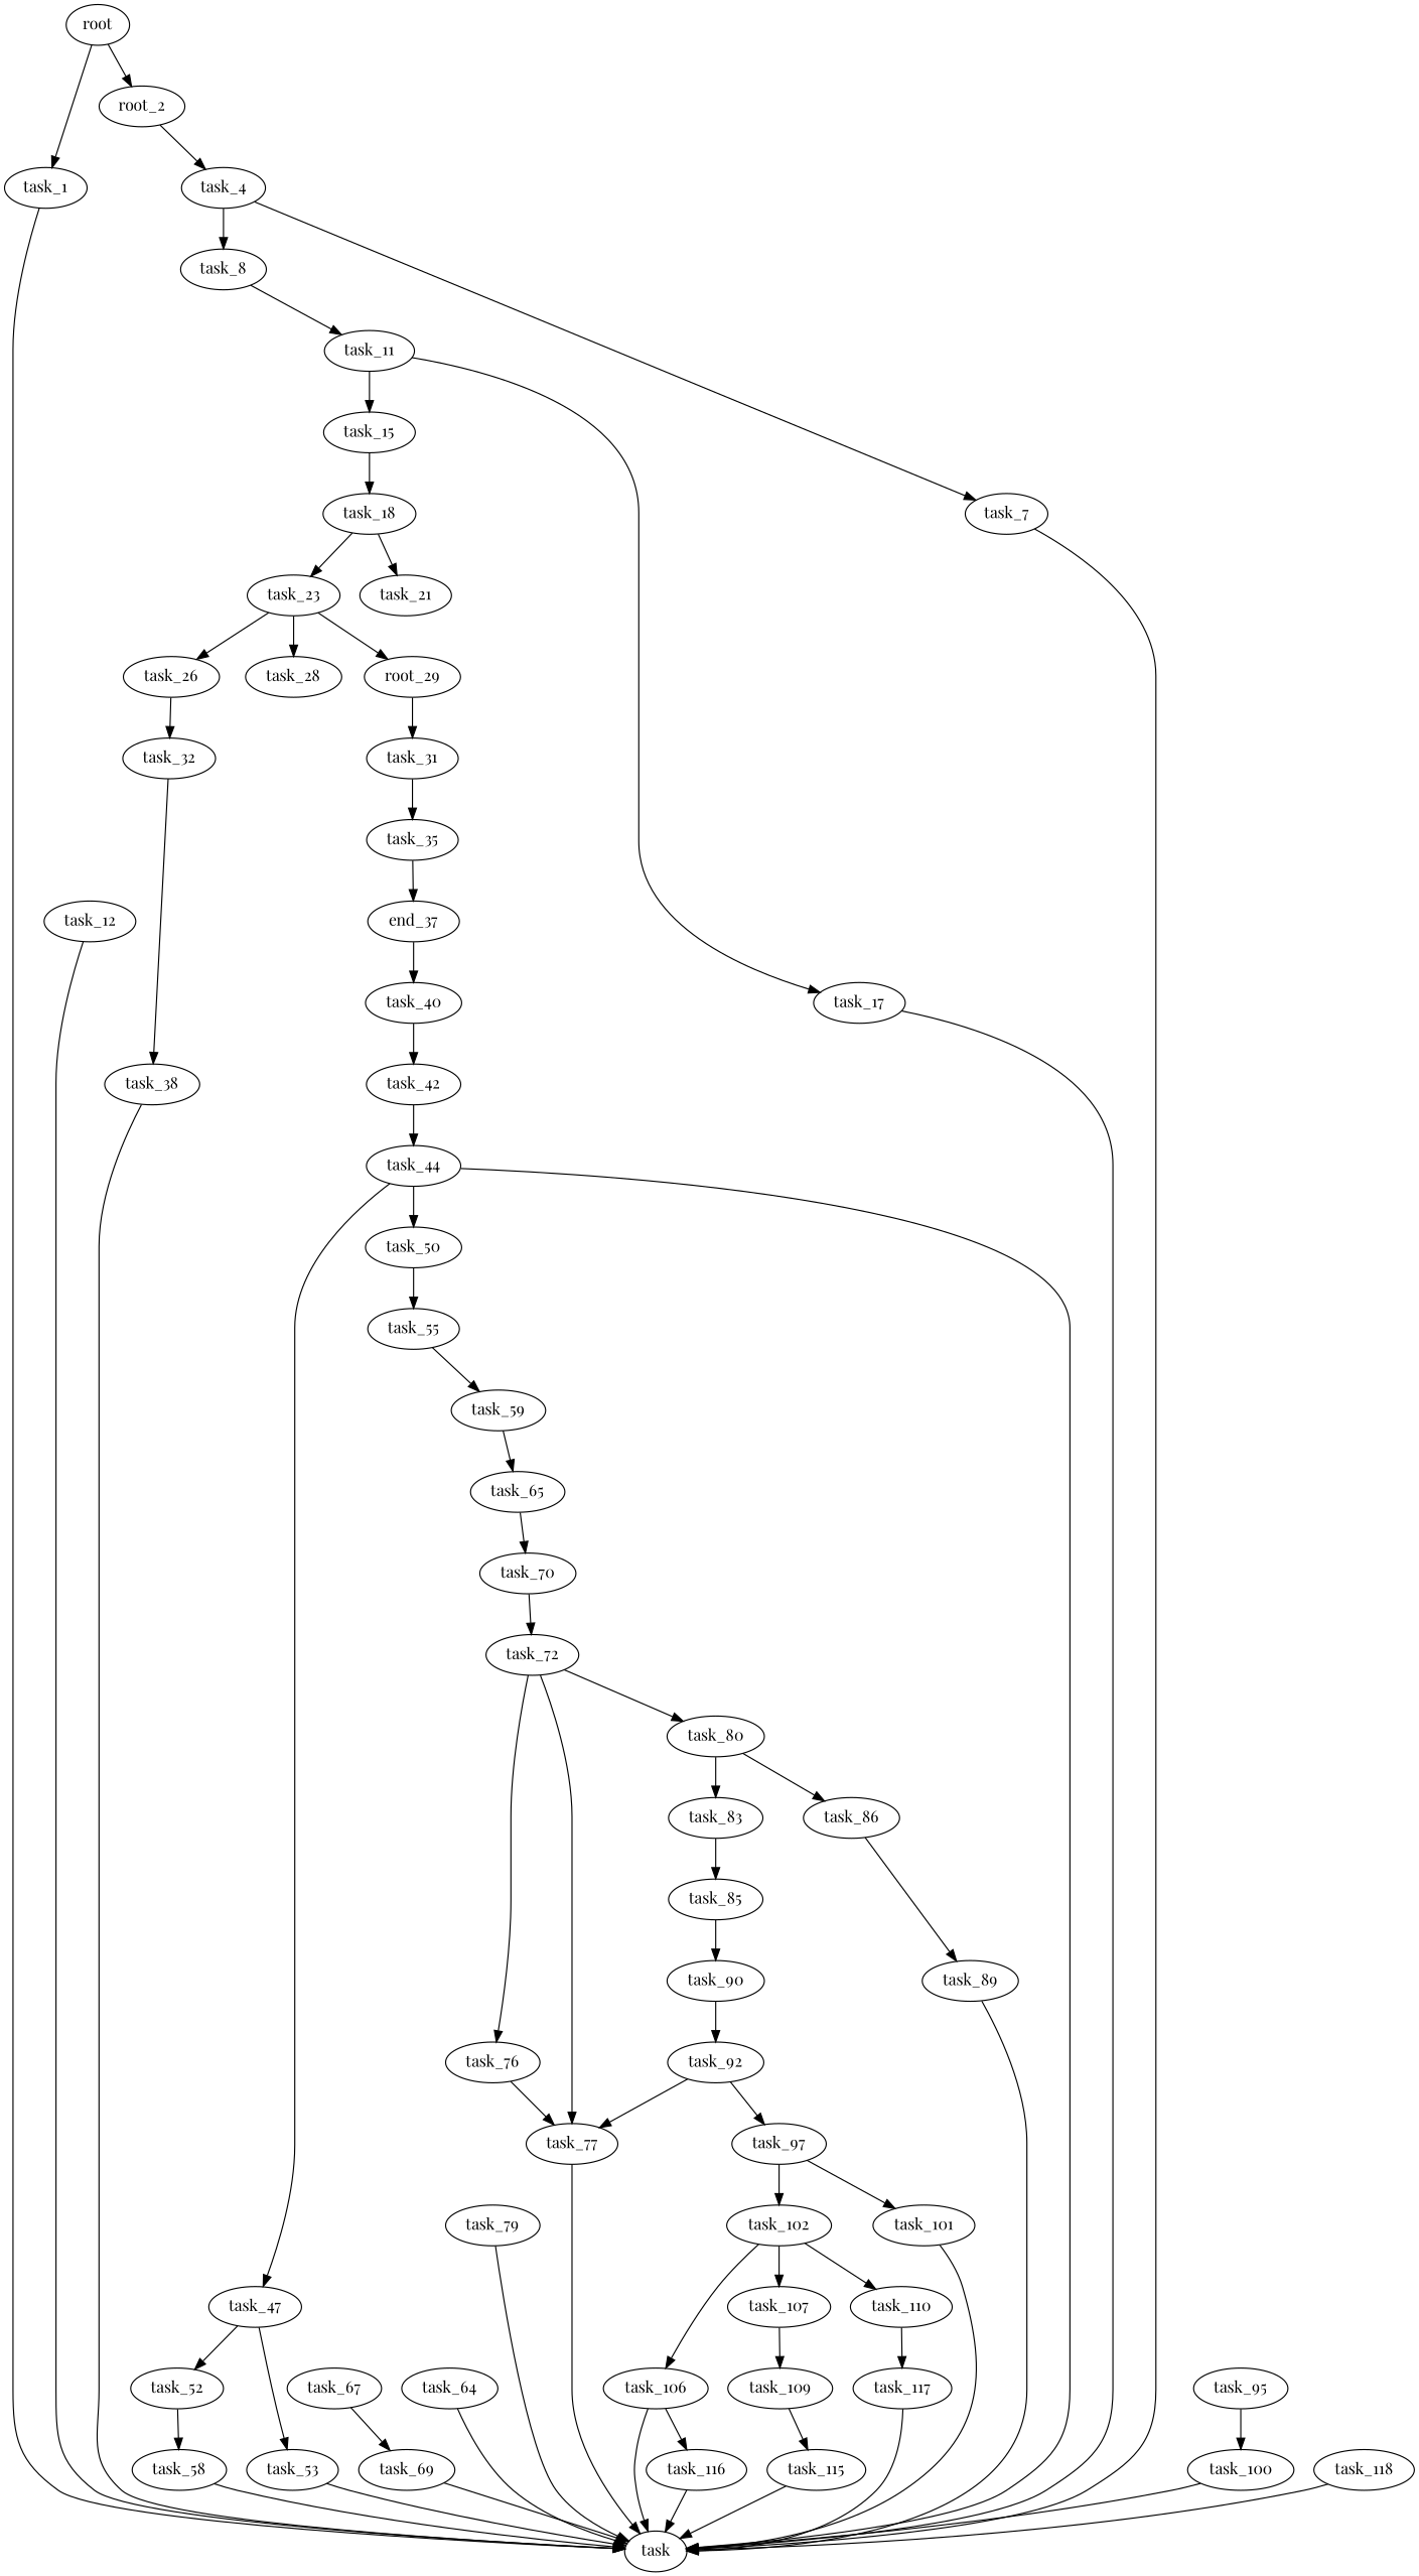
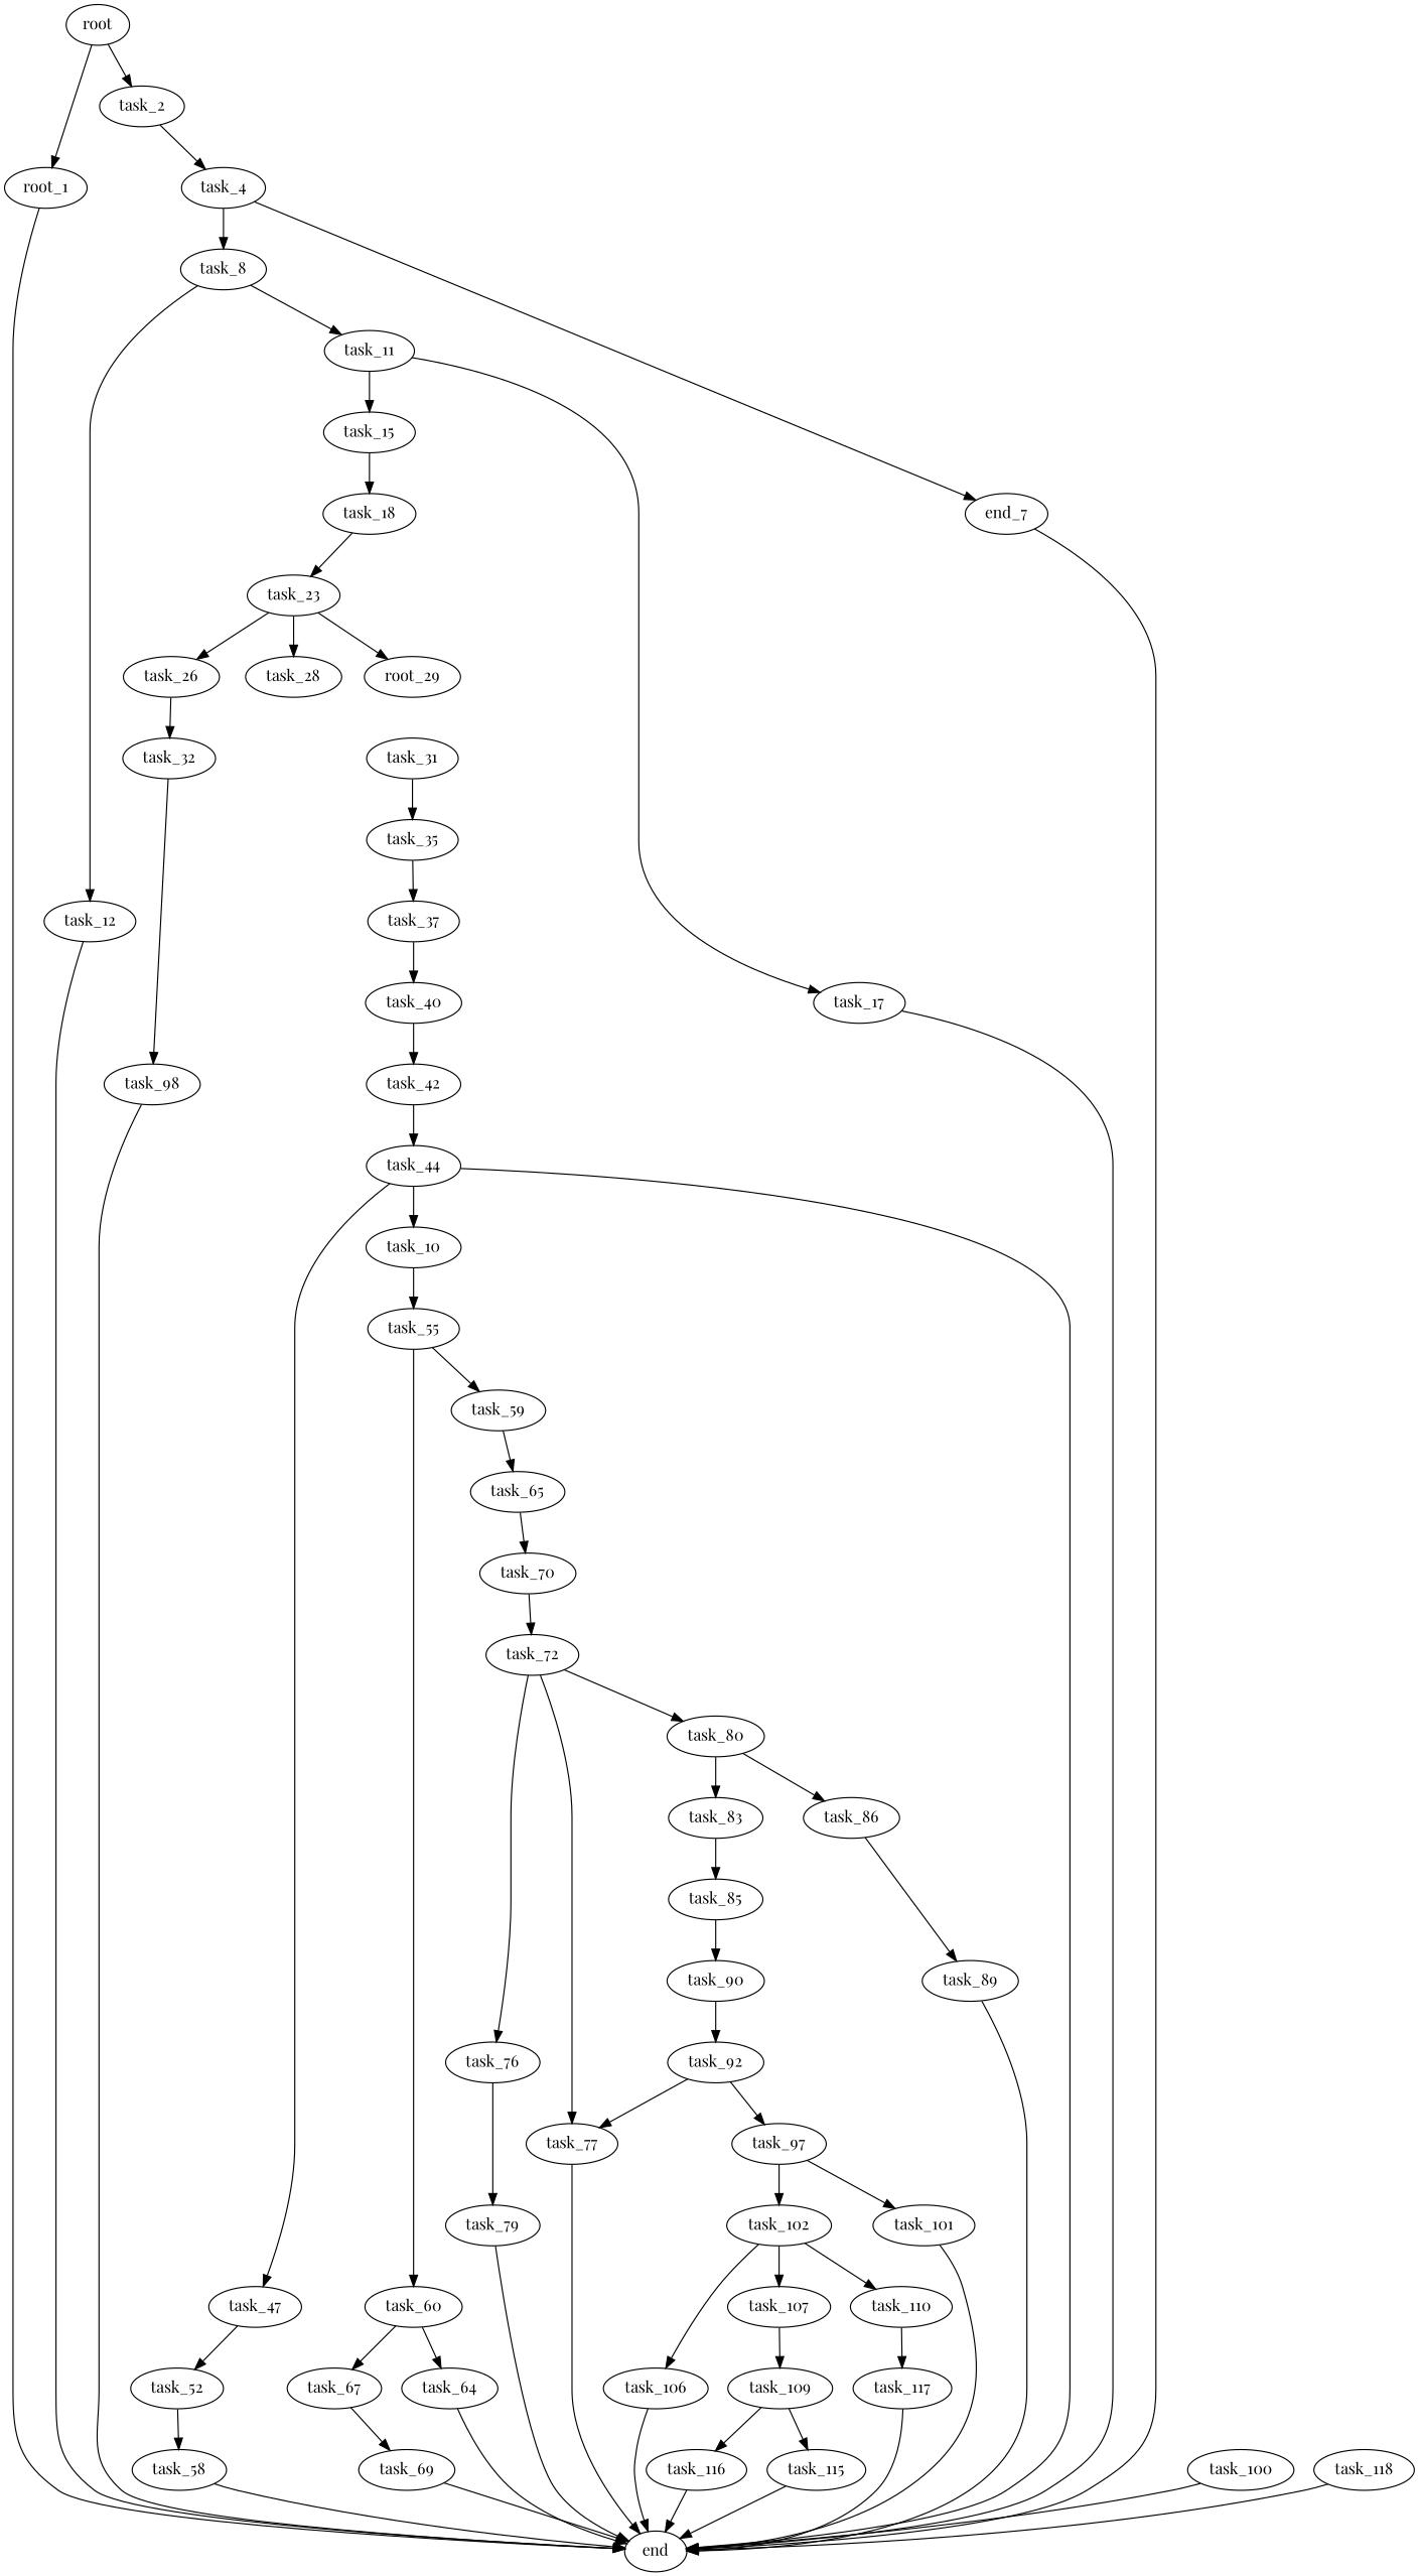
  digraph {
    fontname="Playfair Display"
    node [fontname="Playfair Display"]
    edge [fontname="Playfair Display"]
    root
-   task_1
-   task_2 [label=root_2]
-   end [label=task]
+   task_1 [label=root_1]
+   task_2
+   end
    task_4
-   task_7
+   task_7 [label=end_7]
    task_8
    task_11
    task_12
    task_15
    task_17
    task_18
-   task_21
    task_23
    task_26
    task_28
    n17 [label=root_29]
    task_32
    task_31
-   task_38
+   task_38 [label=task_98]
    task_35
-   task_37 [label=end_37]
+   task_37
    task_40
    task_42
    task_44
    task_47
-   task_50
+   task_50 [label=task_10]
    task_52
-   task_53
    task_55
    task_58
    task_59
+   task_60
    task_65
    task_64
    task_67
    task_70
    task_69
    task_72
    task_76
    task_77
    task_80
    task_79
    task_83
    task_86
    task_85
    task_89
    task_90
    task_92
    task_97
-   task_95
    task_100
    task_101
    task_102
    task_106
    task_107
    task_110
    task_109
    task_117
    task_115
    task_116
    task_118
    root -> task_1
    root -> task_2
    task_1 -> end
    task_2 -> task_4
    task_4 -> task_7
    task_4 -> task_8
    task_7 -> end
    task_8 -> task_11
+   task_8 -> task_12
    task_11 -> task_15
    task_11 -> task_17
    task_12 -> end
    task_15 -> task_18
    task_17 -> end
-   task_18 -> task_21
    task_18 -> task_23
    task_23 -> task_26
    task_23 -> task_28
    task_23 -> n17
    task_26 -> task_32
-   n17 -> task_31
    task_32 -> task_38
    task_31 -> task_35
    task_38 -> end
    task_35 -> task_37
    task_37 -> task_40
    task_40 -> task_42
    task_42 -> task_44
    task_44 -> end
    task_44 -> task_47
    task_44 -> task_50
    task_47 -> task_52
-   task_47 -> task_53
    task_50 -> task_55
    task_52 -> task_58
-   task_53 -> end
    task_55 -> task_59
+   task_55 -> task_60
    task_58 -> end
    task_59 -> task_65
+   task_60 -> task_64
+   task_60 -> task_67
    task_65 -> task_70
    task_64 -> end
    task_67 -> task_69
    task_70 -> task_72
    task_69 -> end
    task_72 -> task_76
    task_72 -> task_77
    task_72 -> task_80
-   task_76 -> task_77
+   task_76 -> task_79
    task_77 -> end
    task_80 -> task_83
    task_80 -> task_86
    task_79 -> end
    task_83 -> task_85
    task_86 -> task_89
    task_85 -> task_90
    task_89 -> end
    task_90 -> task_92
    task_92 -> task_77
    task_92 -> task_97
    task_97 -> task_101
    task_97 -> task_102
-   task_95 -> task_100
    task_100 -> end
    task_101 -> end
    task_102 -> task_106
    task_102 -> task_107
    task_102 -> task_110
    task_106 -> end
    task_107 -> task_109
    task_110 -> task_117
    task_109 -> task_115
-   task_106 -> task_116
+   task_109 -> task_116
    task_117 -> end
    task_115 -> end
    task_116 -> end
    task_118 -> end
  }
